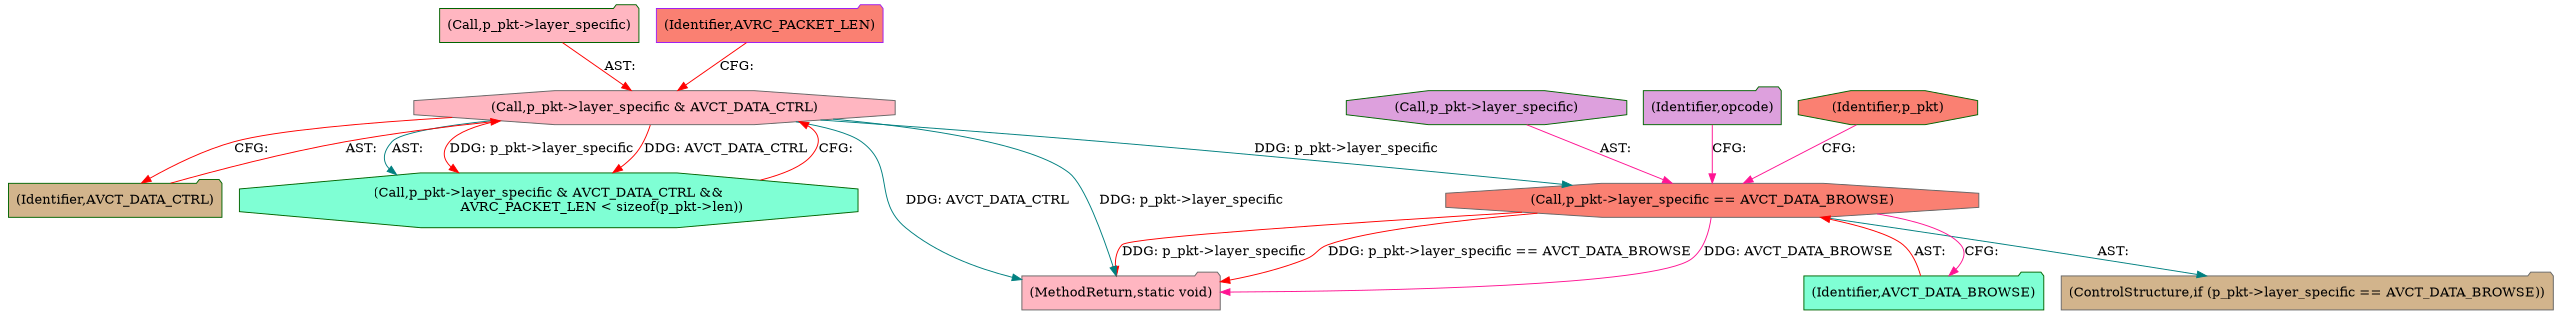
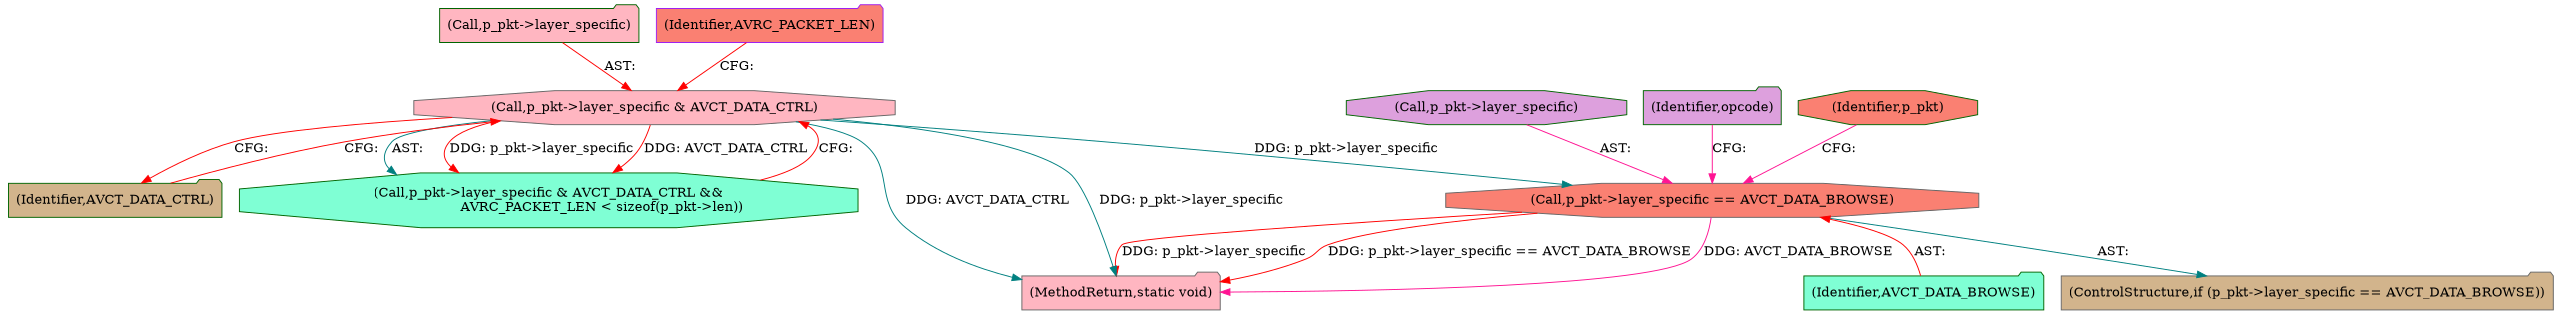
  digraph {
    node [color=darkgreen fillcolor=salmon shape=folder style=filled]
    edge [color=red]
    n1 [color=gray40 label="(Call,p_pkt->layer_specific == AVCT_DATA_BROWSE)" shape=octagon]
    n2 [color=gray40 fillcolor=tan label="(ControlStructure,if (p_pkt->layer_specific == AVCT_DATA_BROWSE))"]
    n3 [fillcolor=aquamarine label="(Identifier,AVCT_DATA_BROWSE)"]
    n4 [color=gray40 fillcolor=lightpink label="(MethodReturn,static void)"]
    n5 [color=gray40 fillcolor=lightpink label="(Call,p_pkt->layer_specific & AVCT_DATA_CTRL)" shape=octagon]
    n6 [fillcolor=tan label="(Identifier,AVCT_DATA_CTRL)"]
    n7 [fillcolor=aquamarine label="(Call,p_pkt->layer_specific & AVCT_DATA_CTRL &&\n                         AVRC_PACKET_LEN < sizeof(p_pkt->len))" shape=octagon]
    n8 [fillcolor=plum label="(Call,p_pkt->layer_specific)" shape=octagon]
    n9 [fillcolor=lightpink label="(Call,p_pkt->layer_specific)"]
    n10 [color=purple label="(Identifier,AVRC_PACKET_LEN)"]
    n11 [fillcolor=plum label="(Identifier,opcode)"]
    n12 [label="(Identifier,p_pkt)" shape=octagon]
    n1 -> n2 [color=teal label="AST: "]
-   n1 -> n3 [color=deeppink label="CFG: "]
    n1 -> n4 [label="DDG: p_pkt->layer_specific"]
    n1 -> n4 [label="DDG: p_pkt->layer_specific == AVCT_DATA_BROWSE"]
    n1 -> n4 [color=deeppink label="DDG: AVCT_DATA_BROWSE"]
    n3 -> n1 [label="AST: "]
    n5 -> n1 [color=teal label="DDG: p_pkt->layer_specific"]
    n5 -> n4 [color=teal label="DDG: AVCT_DATA_CTRL"]
    n5 -> n4 [color=teal label="DDG: p_pkt->layer_specific"]
    n5 -> n6 [label="CFG: "]
    n5 -> n7 [color=teal label="AST: "]
    n5 -> n7 [label="DDG: p_pkt->layer_specific"]
    n5 -> n7 [label="DDG: AVCT_DATA_CTRL"]
-   n6 -> n5 [label="AST: "]
+   n6 -> n5 [label="CFG: "]
    n7 -> n5 [label="CFG: "]
    n8 -> n1 [color=deeppink label="AST: "]
    n9 -> n5 [label="AST: "]
    n10 -> n5 [label="CFG: "]
    n11 -> n1 [color=deeppink label="CFG: "]
    n12 -> n1 [color=deeppink label="CFG: "]
  }
